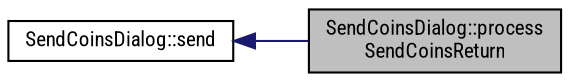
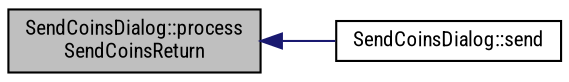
  digraph {
    rankdir=LR
    fontname="Roboto Condensed"
    node [color=black fontname="Roboto Condensed" fontsize=10 shape=record style=filled]
    n1 [fillcolor=grey75 fontcolor=black height=0.2 label="SendCoinsDialog::process\lSendCoinsReturn" width=0.4]
    n2 [fillcolor=white height=0.2 label="SendCoinsDialog::send" width=0.4]
-   n2 -> n1 [color=midnightblue dir=back fontname="Roboto Condensed" fontsize=10 labelfontname=Helvetica labelfontsize=10 style=solid]
+   n1 -> n2 [color=midnightblue dir=back fontname="Roboto Condensed" fontsize=10 labelfontname=Helvetica labelfontsize=10 style=solid]
  }
